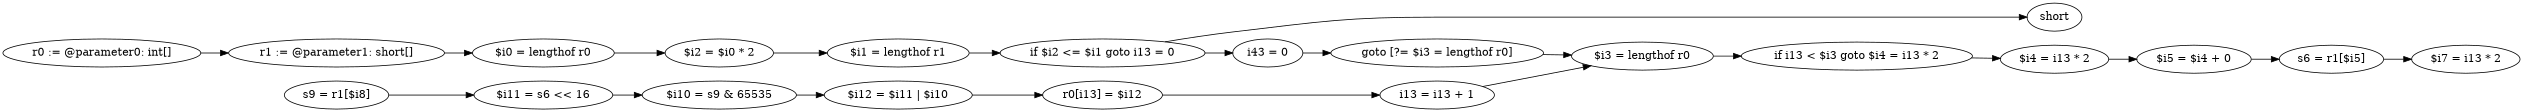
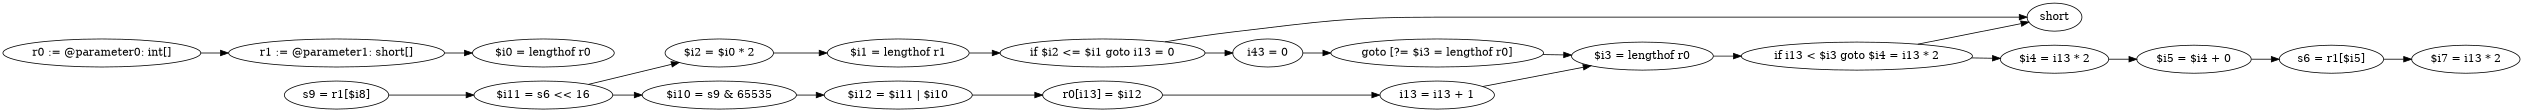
  digraph {
    rankdir=LR
    "r0 := @parameter0: int[]"
    "r1 := @parameter1: short[]"
    "$i0 = lengthof r0"
    "$i2 = $i0 * 2"
    "$i1 = lengthof r1"
    "if $i2 <= $i1 goto i13 = 0"
    n7 [label=short]
    n8 [label="i43 = 0"]
    "goto [?= $i3 = lengthof r0]"
    "$i3 = lengthof r0"
    "if i13 < $i3 goto $i4 = i13 * 2"
    "$i4 = i13 * 2"
    "$i5 = $i4 + 0"
    "s6 = r1[$i5]"
    "$i7 = i13 * 2"
    "s9 = r1[$i8]"
    "$i11 = s6 << 16"
    "$i10 = s9 & 65535"
    "$i12 = $i11 | $i10"
    "r0[i13] = $i12"
    "i13 = i13 + 1"
    "r0 := @parameter0: int[]" -> "r1 := @parameter1: short[]"
    "r1 := @parameter1: short[]" -> "$i0 = lengthof r0"
-   "$i0 = lengthof r0" -> "$i2 = $i0 * 2"
+   "$i11 = s6 << 16" -> "$i2 = $i0 * 2"
    "$i2 = $i0 * 2" -> "$i1 = lengthof r1"
    "$i1 = lengthof r1" -> "if $i2 <= $i1 goto i13 = 0"
    "if $i2 <= $i1 goto i13 = 0" -> n7
    "if $i2 <= $i1 goto i13 = 0" -> n8
    n8 -> "goto [?= $i3 = lengthof r0]"
    "goto [?= $i3 = lengthof r0]" -> "$i3 = lengthof r0"
    "$i3 = lengthof r0" -> "if i13 < $i3 goto $i4 = i13 * 2"
+   "if i13 < $i3 goto $i4 = i13 * 2" -> n7
    "if i13 < $i3 goto $i4 = i13 * 2" -> "$i4 = i13 * 2"
    "$i4 = i13 * 2" -> "$i5 = $i4 + 0"
    "$i5 = $i4 + 0" -> "s6 = r1[$i5]"
    "s6 = r1[$i5]" -> "$i7 = i13 * 2"
    "s9 = r1[$i8]" -> "$i11 = s6 << 16"
    "$i11 = s6 << 16" -> "$i10 = s9 & 65535"
    "$i10 = s9 & 65535" -> "$i12 = $i11 | $i10"
    "$i12 = $i11 | $i10" -> "r0[i13] = $i12"
    "r0[i13] = $i12" -> "i13 = i13 + 1"
    "i13 = i13 + 1" -> "$i3 = lengthof r0"
  }
